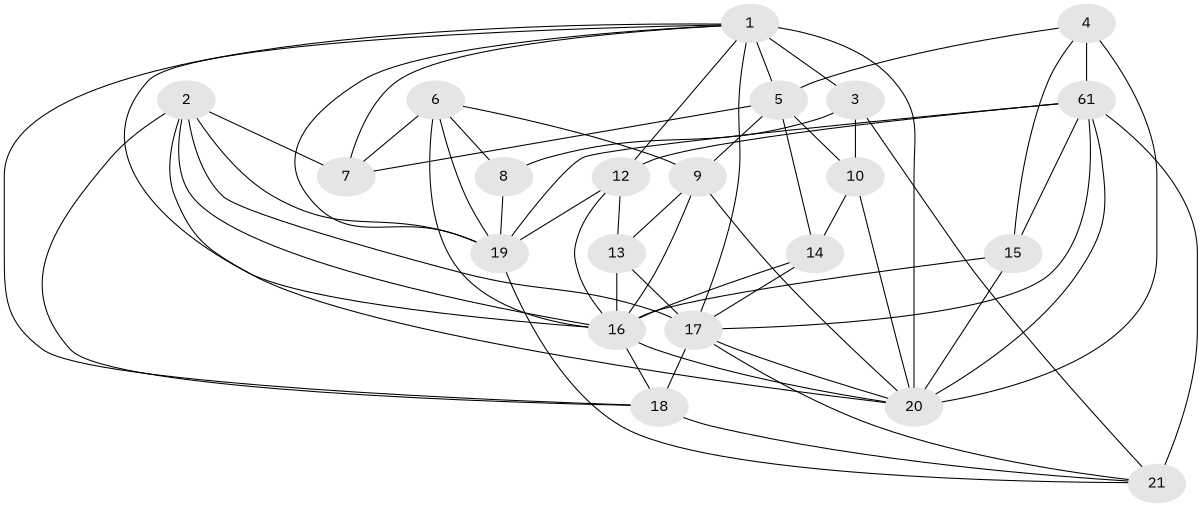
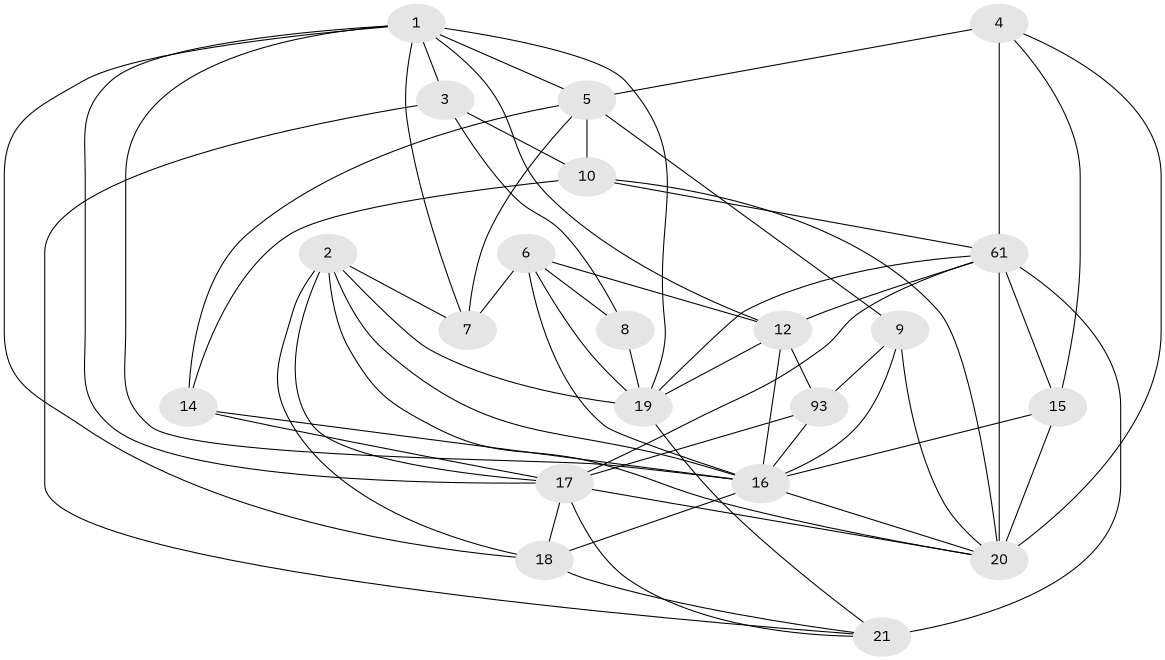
  graph {
    fontname="IBM Plex Sans"
    node [color=gray90 fontname="IBM Plex Sans" style=filled]
    edge [fontname="IBM Plex Sans" weight=1.0]
    1
    3
    5
    7
    12
    16
    17
    18
    19
    20
    8
    21
    10
    9
    14
-   13
+   13 [label=93]
    2
    4
    n19 [label=61]
    15
    6
    1 -- 3 [weight=2.0]
    1 -- 5
    1 -- 7 [weight=2.0]
    1 -- 12
    1 -- 16
    1 -- 17
    1 -- 18
    1 -- 19
-   1 -- 20 [weight=4.0]
    3 -- 8
    3 -- 21
    3 -- 10
    5 -- 7 [weight=3.0]
    5 -- 10
    5 -- 9
    5 -- 14
    12 -- 16
    12 -- 19
    12 -- 13 [weight=2.0]
    16 -- 18
    16 -- 20
    17 -- 18 [weight=2.0]
    17 -- 20
    17 -- 21
    18 -- 21
    19 -- 21
    8 -- 19
    10 -- 20
    10 -- 14
+   10 -- n19
    9 -- 16
    9 -- 20
    9 -- 13
    14 -- 16
    14 -- 17
    13 -- 16 [weight=2.0]
    13 -- 17
    2 -- 7
    2 -- 16
    2 -- 17
    2 -- 18
    2 -- 19
    2 -- 20
    4 -- 5
    4 -- 20
    4 -- n19 [weight=2.0]
    4 -- 15
    n19 -- 12
    n19 -- 17 [weight=2.0]
    n19 -- 19
    n19 -- 20 [weight=2.0]
    n19 -- 21 [weight=4.0]
    n19 -- 15
    15 -- 16
    15 -- 20 [weight=3.0]
    6 -- 7 [weight=3.0]
    6 -- 16
    6 -- 19
    6 -- 8 [weight=2.0]
-   6 -- 9
+   6 -- 12
  }
